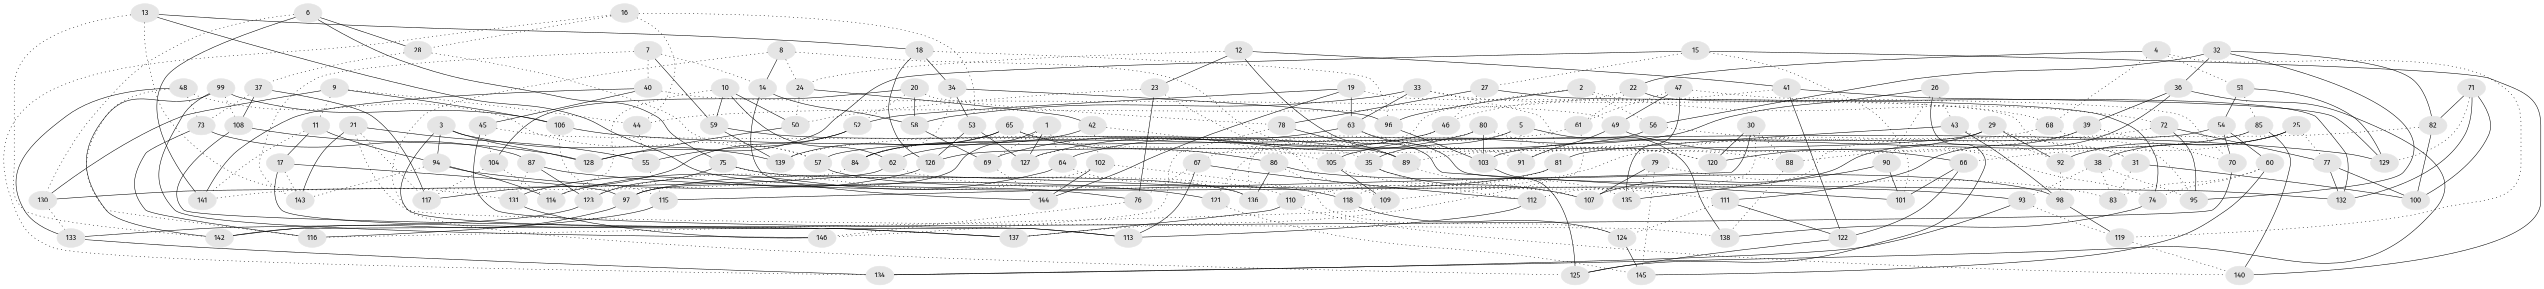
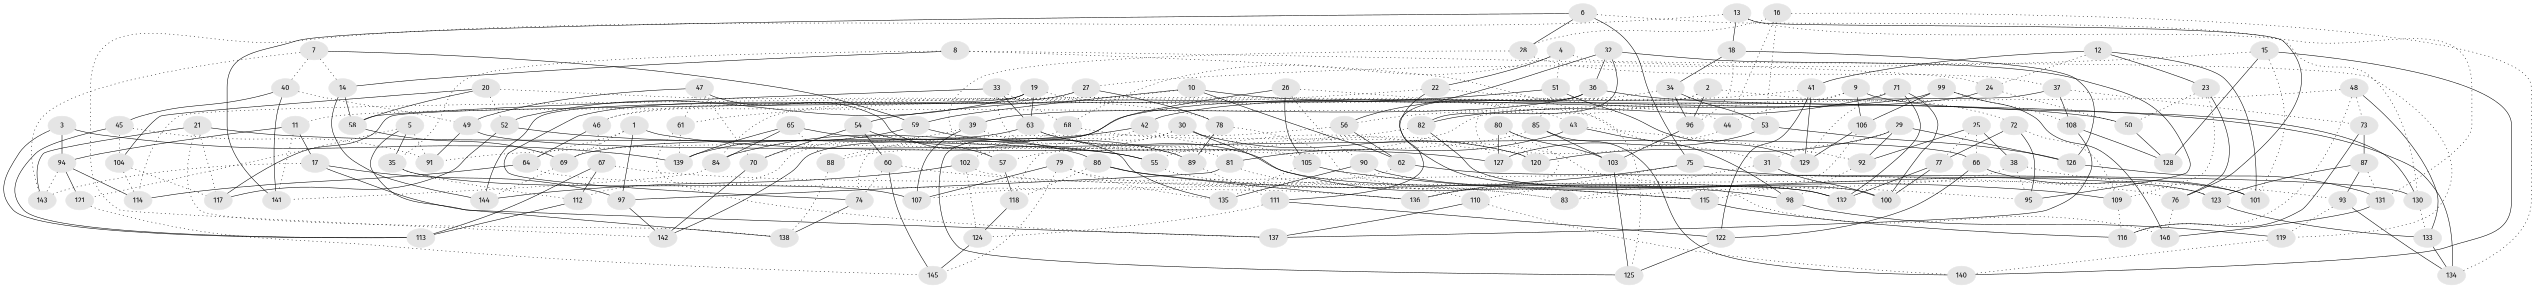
  graph {
    fontname="Fira Sans"
    node [color=gray90 fontname="Fira Sans" style=filled]
    edge [fontname="Fira Sans" style=solid]
    1
    64
    69
    97
    127
    114
    136
    144
    142
    2
    56
    72
    96
    62
    74
    109
    77
    95
    103
    3
    94
    113
    128
    139
    121
    143
    4
    22
    51
    68
    119
    44
    61
    132
    129
    54
    85
    112
    140
    5
    35
    91
    138
    107
    145
    6
    28
    75
    130
    141
    37
    57
    110
    123
    133
    7
    14
    40
    59
    58
    45
    49
    89
    8
    24
    125
    50
    42
    9
    11
    106
    17
    55
    115
    10
    137
    12
    23
    41
    101
    76
    46
    122
    13
    18
    131
    34
    126
    146
    15
    27
    78
    16
    53
    134
    84
    19
    31
    52
    63
    83
    100
    117
    90
    135
    20
    104
    21
    116
    105
    102
    25
    38
    66
    92
    93
    98
    26
    43
    81
    67
    73
    108
    118
    29
    120
    30
    88
    124
    32
    36
    82
    39
    111
    33
    70
    87
    47
    48
    60
    65
    86
    71
    79
    80
    99
    1 -- 64 [style=dotted]
    1 -- 69 [style=dotted]
    1 -- 97
    1 -- 127
    64 -- 114
    64 -- 136 [style=dotted]
    69 -- 144 [style=dotted]
    97 -- 142
    2 -- 127 [style=dotted]
    2 -- 56 [style=dotted]
    2 -- 72 [style=dotted]
    2 -- 96
    56 -- 62
    56 -- 74 [style=dotted]
    72 -- 109 [style=dotted]
    72 -- 77
    72 -- 95
    96 -- 103
    62 -- 107 [style=dotted]
    62 -- 130
    74 -- 138
    109 -- 116 [style=dotted]
    77 -- 132
    77 -- 100
    103 -- 125
    3 -- 94
    3 -- 113
-   3 -- 128
    3 -- 139
    94 -- 114
    94 -- 121
    94 -- 143 [style=dotted]
    121 -- 145 [style=dotted]
    4 -- 22
    4 -- 51 [style=dotted]
    4 -- 68 [style=dotted]
    4 -- 119 [style=dotted]
    22 -- 44 [style=dotted]
    22 -- 61 [style=dotted]
    22 -- 132
    51 -- 129
    51 -- 54
    51 -- 85 [style=dotted]
    68 -- 95 [style=dotted]
    68 -- 112 [style=dotted]
    119 -- 140 [style=dotted]
    44 -- 55 [style=dotted]
    61 -- 139 [style=dotted]
    61 -- 137 [style=dotted]
    54 -- 57
    54 -- 70
    54 -- 60
    85 -- 103
    85 -- 140
    85 -- 88 [style=dotted]
    112 -- 113
    5 -- 121 [style=dotted]
    5 -- 35
    5 -- 91 [style=dotted]
    5 -- 138
    35 -- 112 [style=dotted]
    35 -- 107
    6 -- 28
    6 -- 75
    6 -- 130 [style=dotted]
    6 -- 141
    28 -- 37 [style=dotted]
    28 -- 57 [style=dotted]
    75 -- 136
    75 -- 110 [style=dotted]
    75 -- 123
    130 -- 133 [style=dotted]
    37 -- 117
    37 -- 73 [style=dotted]
    37 -- 108
    57 -- 118
    110 -- 140 [style=dotted]
    110 -- 137
    123 -- 133
    133 -- 134
    7 -- 143 [style=dotted]
    7 -- 14 [style=dotted]
    7 -- 40 [style=dotted]
    7 -- 59
    14 -- 144
    14 -- 58
    40 -- 141
    40 -- 45
    40 -- 49 [style=dotted]
    59 -- 139
    59 -- 89
    58 -- 69
    45 -- 113
    45 -- 91 [style=dotted]
    45 -- 104 [style=dotted]
    49 -- 91
    49 -- 66
    89 -- 111 [style=dotted]
    8 -- 35 [style=dotted]
    8 -- 14
    8 -- 24 [style=dotted]
    8 -- 125 [style=dotted]
    24 -- 50 [style=dotted]
    24 -- 42
    50 -- 128
    42 -- 84
    42 -- 105 [style=dotted]
    42 -- 102 [style=dotted]
    9 -- 44 [style=dotted]
    9 -- 130
    9 -- 11 [style=dotted]
    9 -- 106
    11 -- 94
    11 -- 141 [style=dotted]
    11 -- 17
    106 -- 129
    106 -- 115 [style=dotted]
    17 -- 97
    17 -- 143 [style=dotted]
    17 -- 137
    55 -- 115 [style=dotted]
    115 -- 116
    10 -- 114 [style=dotted]
    10 -- 62
    10 -- 59
    10 -- 50
    12 -- 24 [style=dotted]
    12 -- 23
    12 -- 41
    12 -- 101
    23 -- 109 [style=dotted]
    23 -- 50 [style=dotted]
    23 -- 76
    41 -- 129
    41 -- 46 [style=dotted]
    41 -- 122
    76 -- 146 [style=dotted]
    46 -- 64
    46 -- 67 [style=dotted]
    122 -- 125
    13 -- 142 [style=dotted]
    13 -- 76
    13 -- 18
    13 -- 131 [style=dotted]
    18 -- 96 [style=dotted]
    18 -- 34
    18 -- 126
    131 -- 146
    34 -- 96
    34 -- 53
    34 -- 84 [style=dotted]
    126 -- 131
    15 -- 128
    15 -- 140
    15 -- 101 [style=dotted]
    15 -- 27 [style=dotted]
    27 -- 74
    27 -- 46 [style=dotted]
    27 -- 78
    78 -- 89
    78 -- 146 [style=dotted]
    16 -- 44 [style=dotted]
    16 -- 28 [style=dotted]
    16 -- 53 [style=dotted]
    16 -- 134 [style=dotted]
    53 -- 127
    53 -- 126
    84 -- 141 [style=dotted]
    19 -- 144
    19 -- 31 [style=dotted]
    19 -- 52
    19 -- 63
    31 -- 83 [style=dotted]
    31 -- 100
    52 -- 55
    52 -- 117
    63 -- 69
    63 -- 132
    63 -- 120 [style=dotted]
    90 -- 101
    90 -- 135
    20 -- 58
    20 -- 78 [style=dotted]
    20 -- 52 [style=dotted]
    20 -- 104
    104 -- 114 [style=dotted]
    104 -- 117 [style=dotted]
    21 -- 143
    21 -- 138 [style=dotted]
    21 -- 55
    21 -- 117 [style=dotted]
    105 -- 109
    105 -- 135 [style=dotted]
    102 -- 144
    102 -- 123 [style=dotted]
    102 -- 124 [style=dotted]
    25 -- 77 [style=dotted]
    25 -- 38
    25 -- 66 [style=dotted]
    25 -- 92
    38 -- 95 [style=dotted]
    38 -- 83 [style=dotted]
    38 -- 93 [style=dotted]
    66 -- 101
    66 -- 122
    92 -- 98 [style=dotted]
    93 -- 119 [style=dotted]
    93 -- 134
    98 -- 119
    26 -- 125
    26 -- 90 [style=dotted]
    26 -- 105
    26 -- 43 [style=dotted]
    43 -- 92 [style=dotted]
    43 -- 98
    43 -- 81
    81 -- 97
    81 -- 110 [style=dotted]
    67 -- 113
    67 -- 112
    67 -- 76 [style=dotted]
    73 -- 116
    73 -- 87
    108 -- 128
    108 -- 137
    118 -- 124
    29 -- 126
    29 -- 31 [style=dotted]
    29 -- 92
    29 -- 120
    30 -- 115
    30 -- 118 [style=dotted]
    30 -- 120
    30 -- 88 [style=dotted]
    88 -- 138 [style=dotted]
    124 -- 145
    32 -- 56
    32 -- 95
    32 -- 36
    32 -- 82
    36 -- 134
    36 -- 39
    36 -- 111
    82 -- 91 [style=dotted]
    82 -- 100
    39 -- 107
    39 -- 89 [style=dotted]
    39 -- 70 [style=dotted]
    111 -- 122
    111 -- 124 [style=dotted]
    33 -- 68 [style=dotted]
    33 -- 58
    33 -- 63
    33 -- 81 [style=dotted]
    70 -- 142
    87 -- 123
    87 -- 131 [style=dotted]
    87 -- 93
    47 -- 61 [style=dotted]
    47 -- 49
    47 -- 135
    47 -- 70 [style=dotted]
    48 -- 57 [style=dotted]
    48 -- 133
    48 -- 116 [style=dotted]
    48 -- 73 [style=dotted]
    60 -- 74 [style=dotted]
    60 -- 145
    60 -- 83 [style=dotted]
    65 -- 139
    65 -- 84
    65 -- 88 [style=dotted]
    65 -- 86
    86 -- 136
    86 -- 98
    86 -- 118 [style=dotted]
    71 -- 132
    71 -- 129 [style=dotted]
    71 -- 100
    71 -- 82
    79 -- 107
    79 -- 145 [style=dotted]
    79 -- 83 [style=dotted]
    79 -- 135 [style=dotted]
    80 -- 127
    80 -- 136 [style=dotted]
    80 -- 103
    80 -- 120 [style=dotted]
    99 -- 142
    99 -- 106
    99 -- 146
    99 -- 108 [style=dotted]
  }
